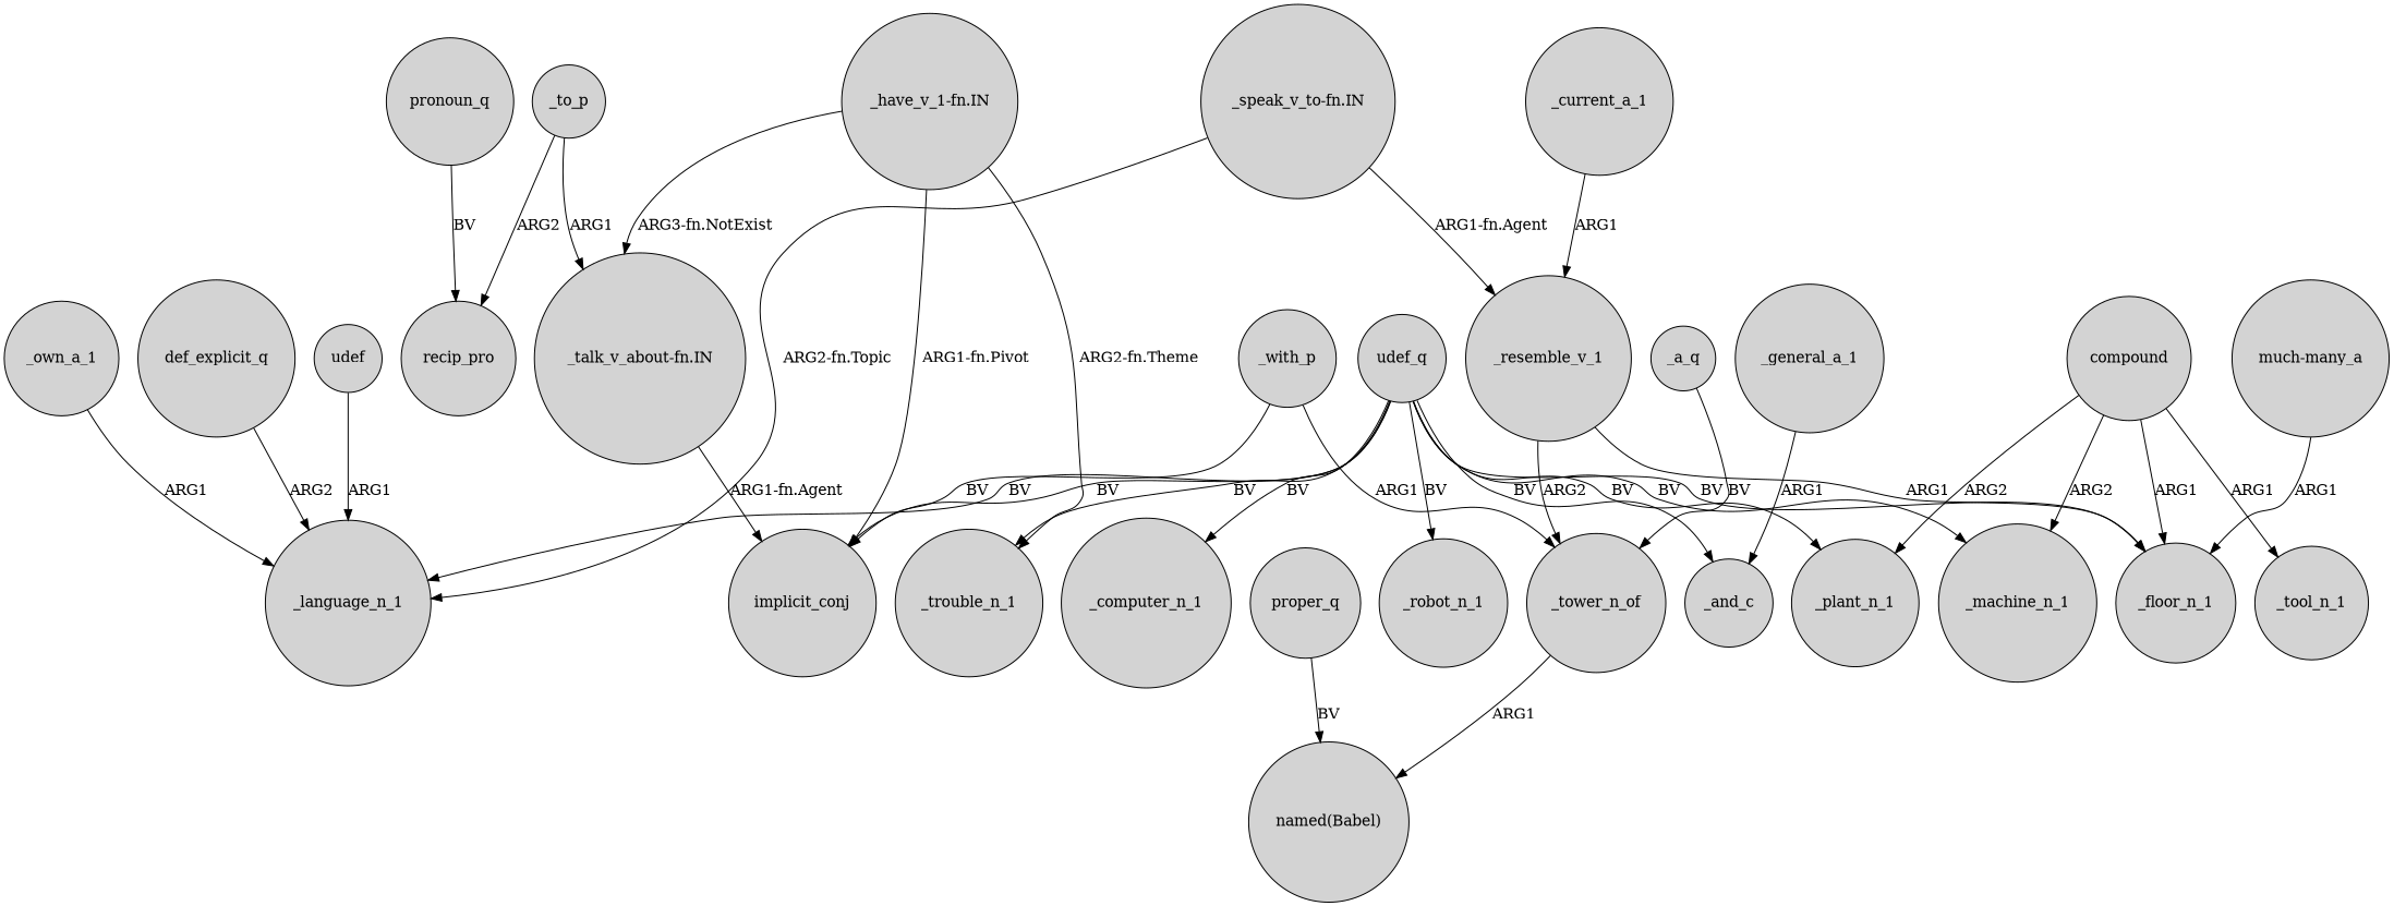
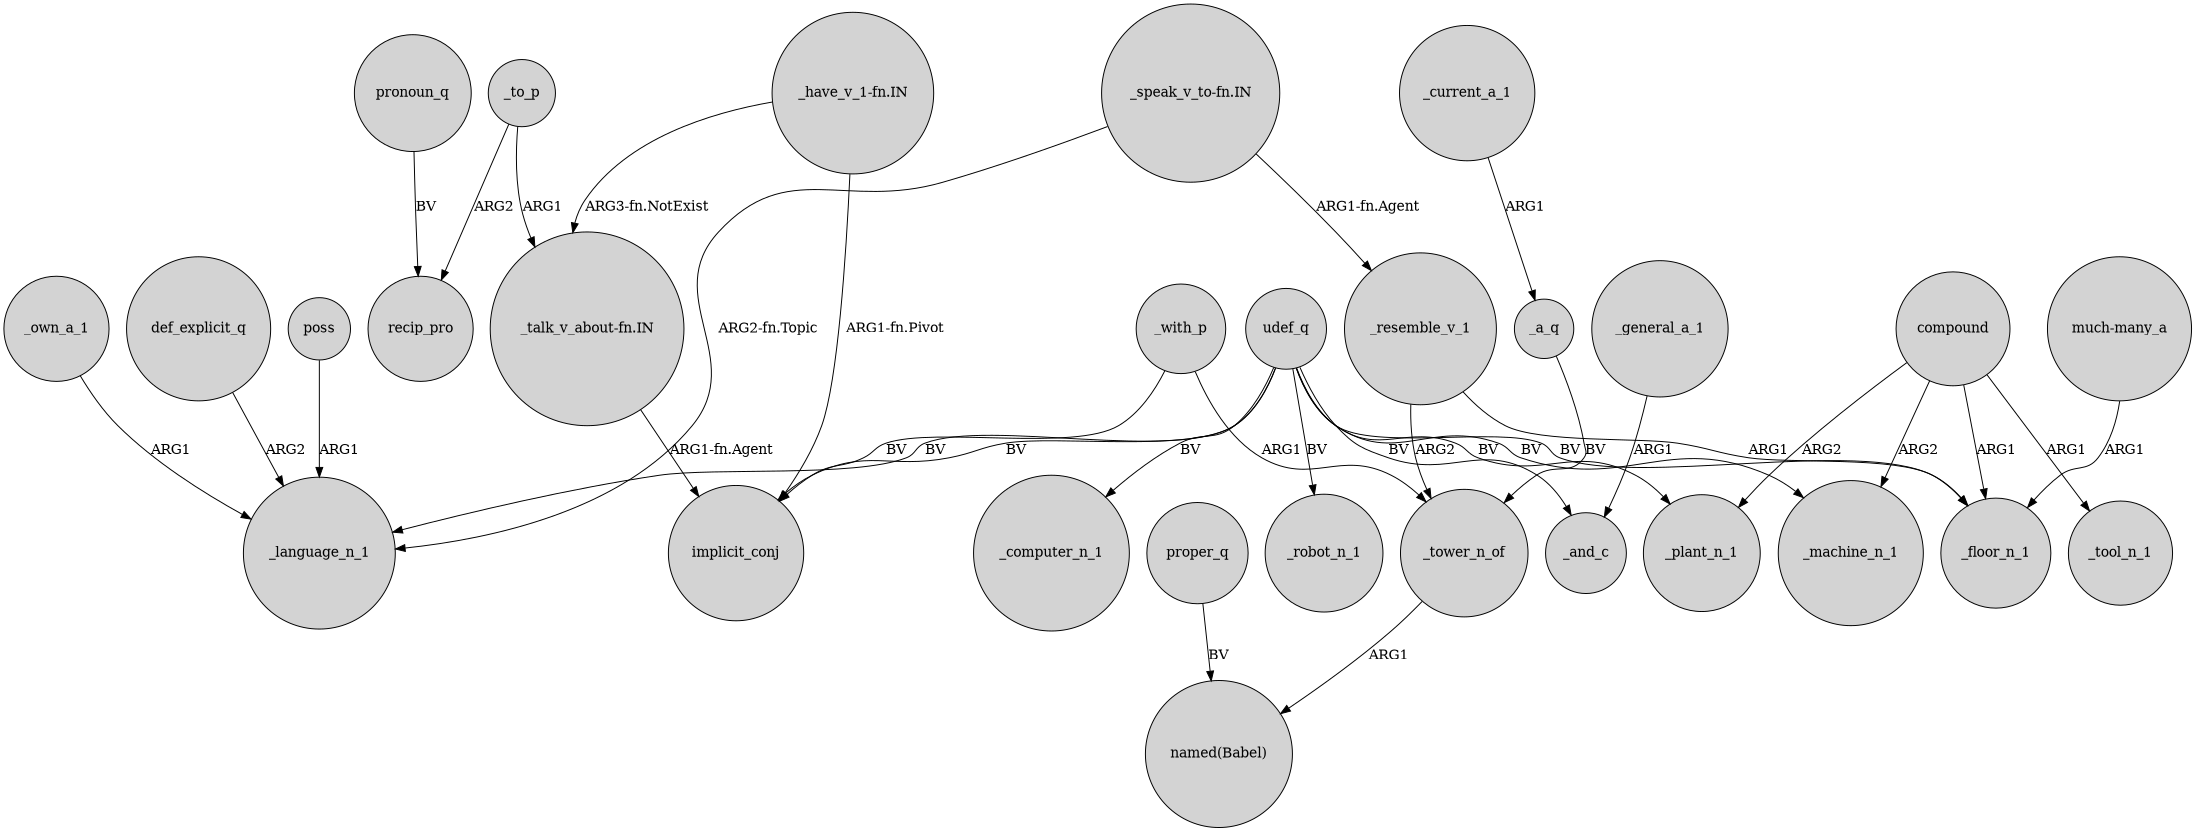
  digraph {
    node [shape=circle style=filled]
    "_speak_v_to-fn.IN"
    _language_n_1
    _resemble_v_1
    udef_q
    implicit_conj
    _machine_n_1
    _and_c
-   _trouble_n_1
    _floor_n_1
    _computer_n_1
    _plant_n_1
    _robot_n_1
-   poss [label=udef]
+   poss
    _general_a_1
    "_have_v_1-fn.IN"
    "_talk_v_about-fn.IN"
    compound
    _tool_n_1
    _to_p
    recip_pro
    _current_a_1
    _tower_n_of
    "named(Babel)"
    _own_a_1
    def_explicit_q
    pronoun_q
    proper_q
    _a_q
    _with_p
    "much-many_a"
    "_speak_v_to-fn.IN" -> _language_n_1 [label="ARG2-fn.Topic"]
    "_speak_v_to-fn.IN" -> _resemble_v_1 [label="ARG1-fn.Agent"]
    _resemble_v_1 -> _floor_n_1 [label=ARG1]
    _resemble_v_1 -> _tower_n_of [label=ARG2]
    udef_q -> _language_n_1 [label=BV]
    udef_q -> implicit_conj [label=BV]
    udef_q -> _machine_n_1 [label=BV]
    udef_q -> _and_c [label=BV]
-   udef_q -> _trouble_n_1 [label=BV]
    udef_q -> _floor_n_1 [label=BV]
    udef_q -> _computer_n_1 [label=BV]
    udef_q -> _plant_n_1 [label=BV]
    udef_q -> _robot_n_1 [label=BV]
    poss -> _language_n_1 [label=ARG1]
    _general_a_1 -> _and_c [label=ARG1]
    "_have_v_1-fn.IN" -> implicit_conj [label="ARG1-fn.Pivot"]
-   "_have_v_1-fn.IN" -> _trouble_n_1 [label="ARG2-fn.Theme"]
    "_have_v_1-fn.IN" -> "_talk_v_about-fn.IN" [label="ARG3-fn.NotExist"]
    "_talk_v_about-fn.IN" -> implicit_conj [label="ARG1-fn.Agent"]
    compound -> _machine_n_1 [label=ARG2]
    compound -> _floor_n_1 [label=ARG1]
    compound -> _plant_n_1 [label=ARG2]
    compound -> _tool_n_1 [label=ARG1]
    _to_p -> "_talk_v_about-fn.IN" [label=ARG1]
    _to_p -> recip_pro [label=ARG2]
-   _current_a_1 -> _resemble_v_1 [label=ARG1]
+   _current_a_1 -> _a_q [label=ARG1]
    _tower_n_of -> "named(Babel)" [label=ARG1]
    _own_a_1 -> _language_n_1 [label=ARG1]
    def_explicit_q -> _language_n_1 [label=ARG2]
    pronoun_q -> recip_pro [label=BV]
    proper_q -> "named(Babel)" [label=BV]
    _a_q -> _tower_n_of [label=BV]
    _with_p -> implicit_conj [label=BV]
    _with_p -> _tower_n_of [label=ARG1]
    "much-many_a" -> _floor_n_1 [label=ARG1]
  }
